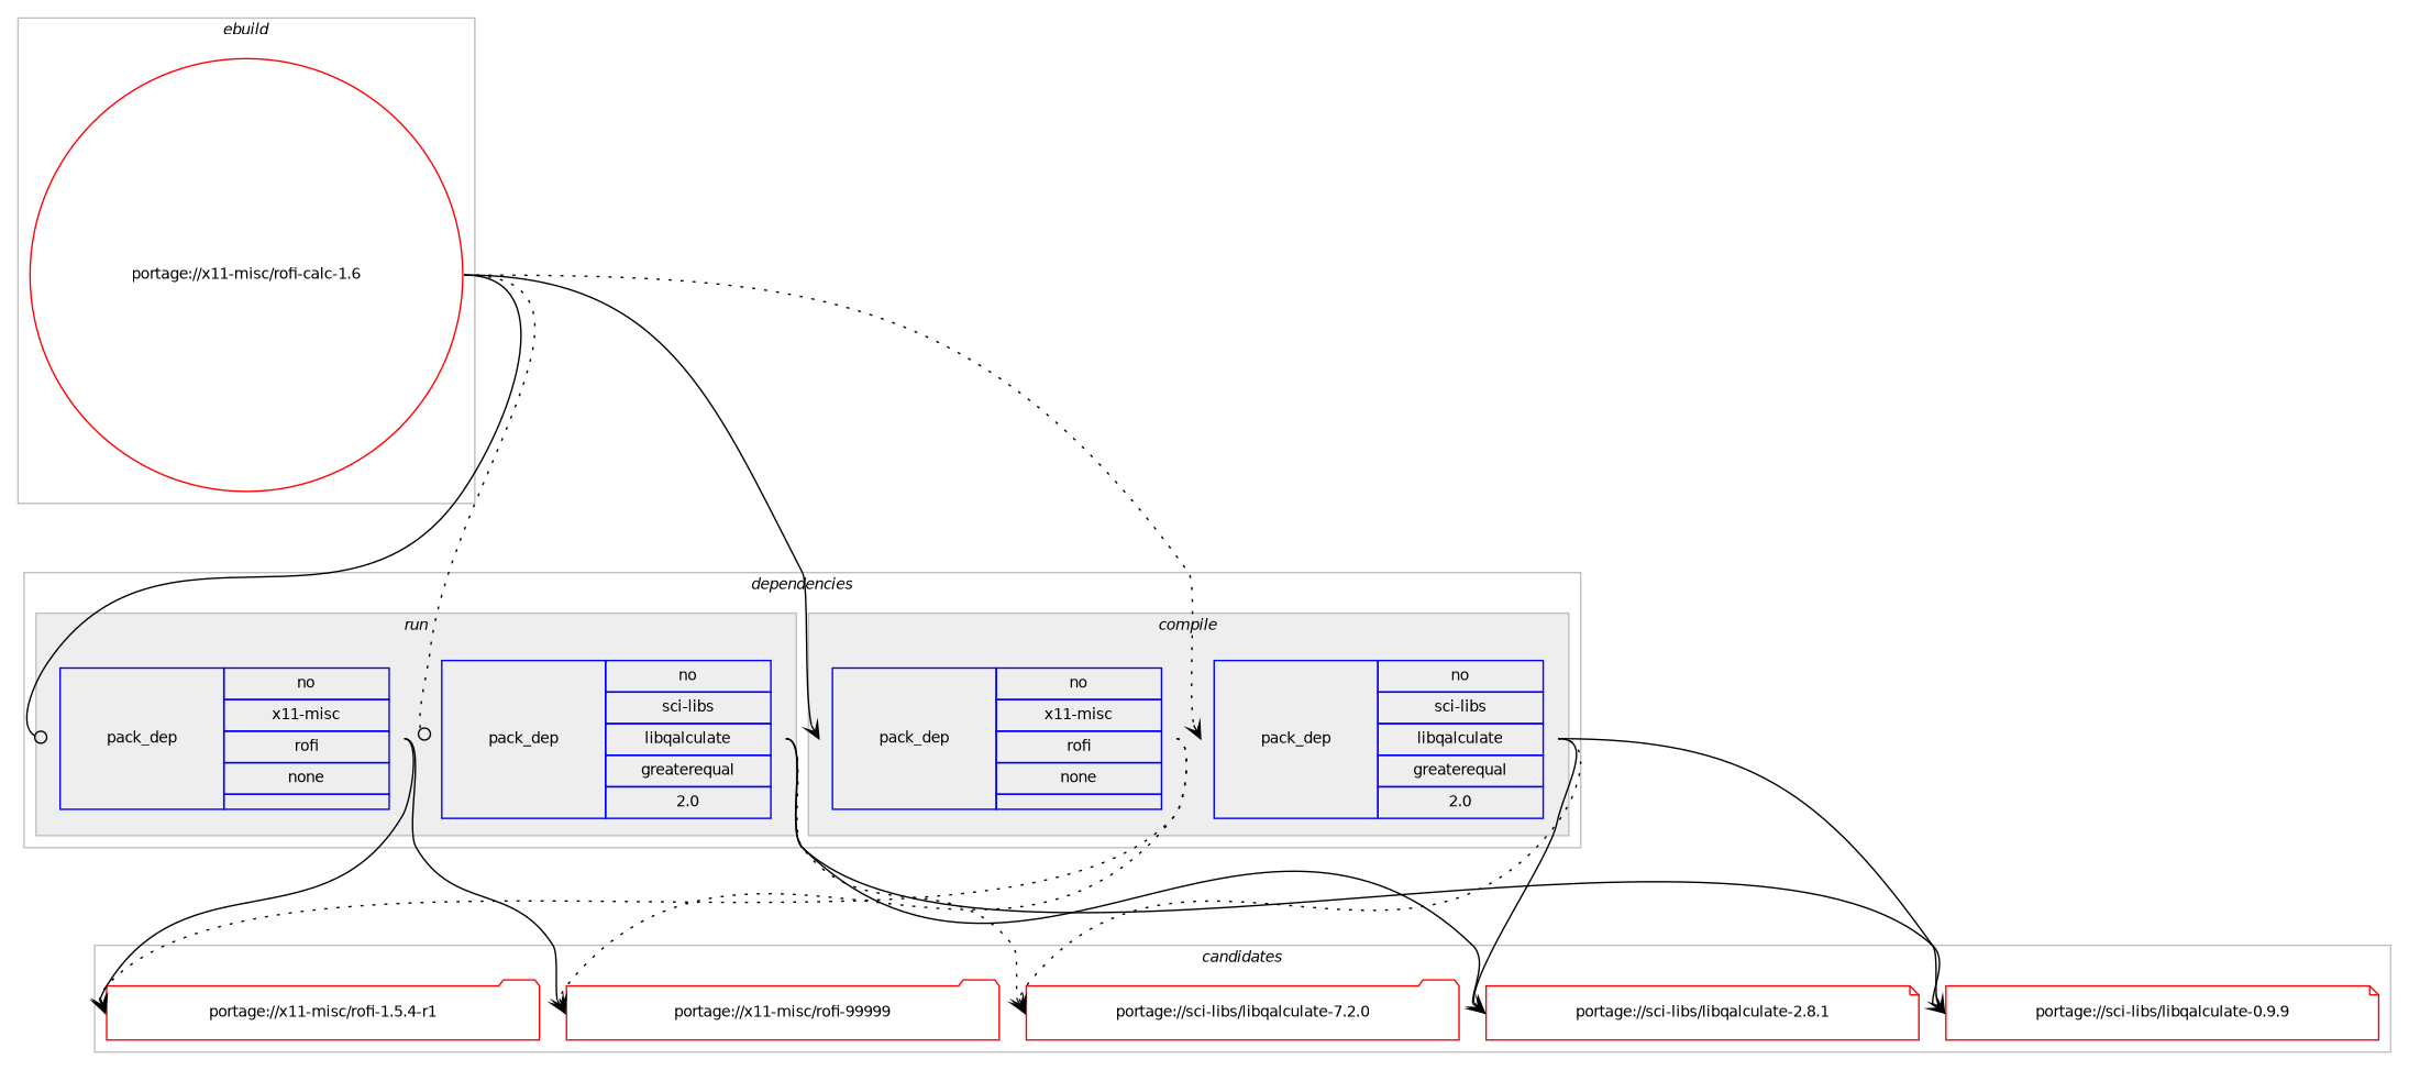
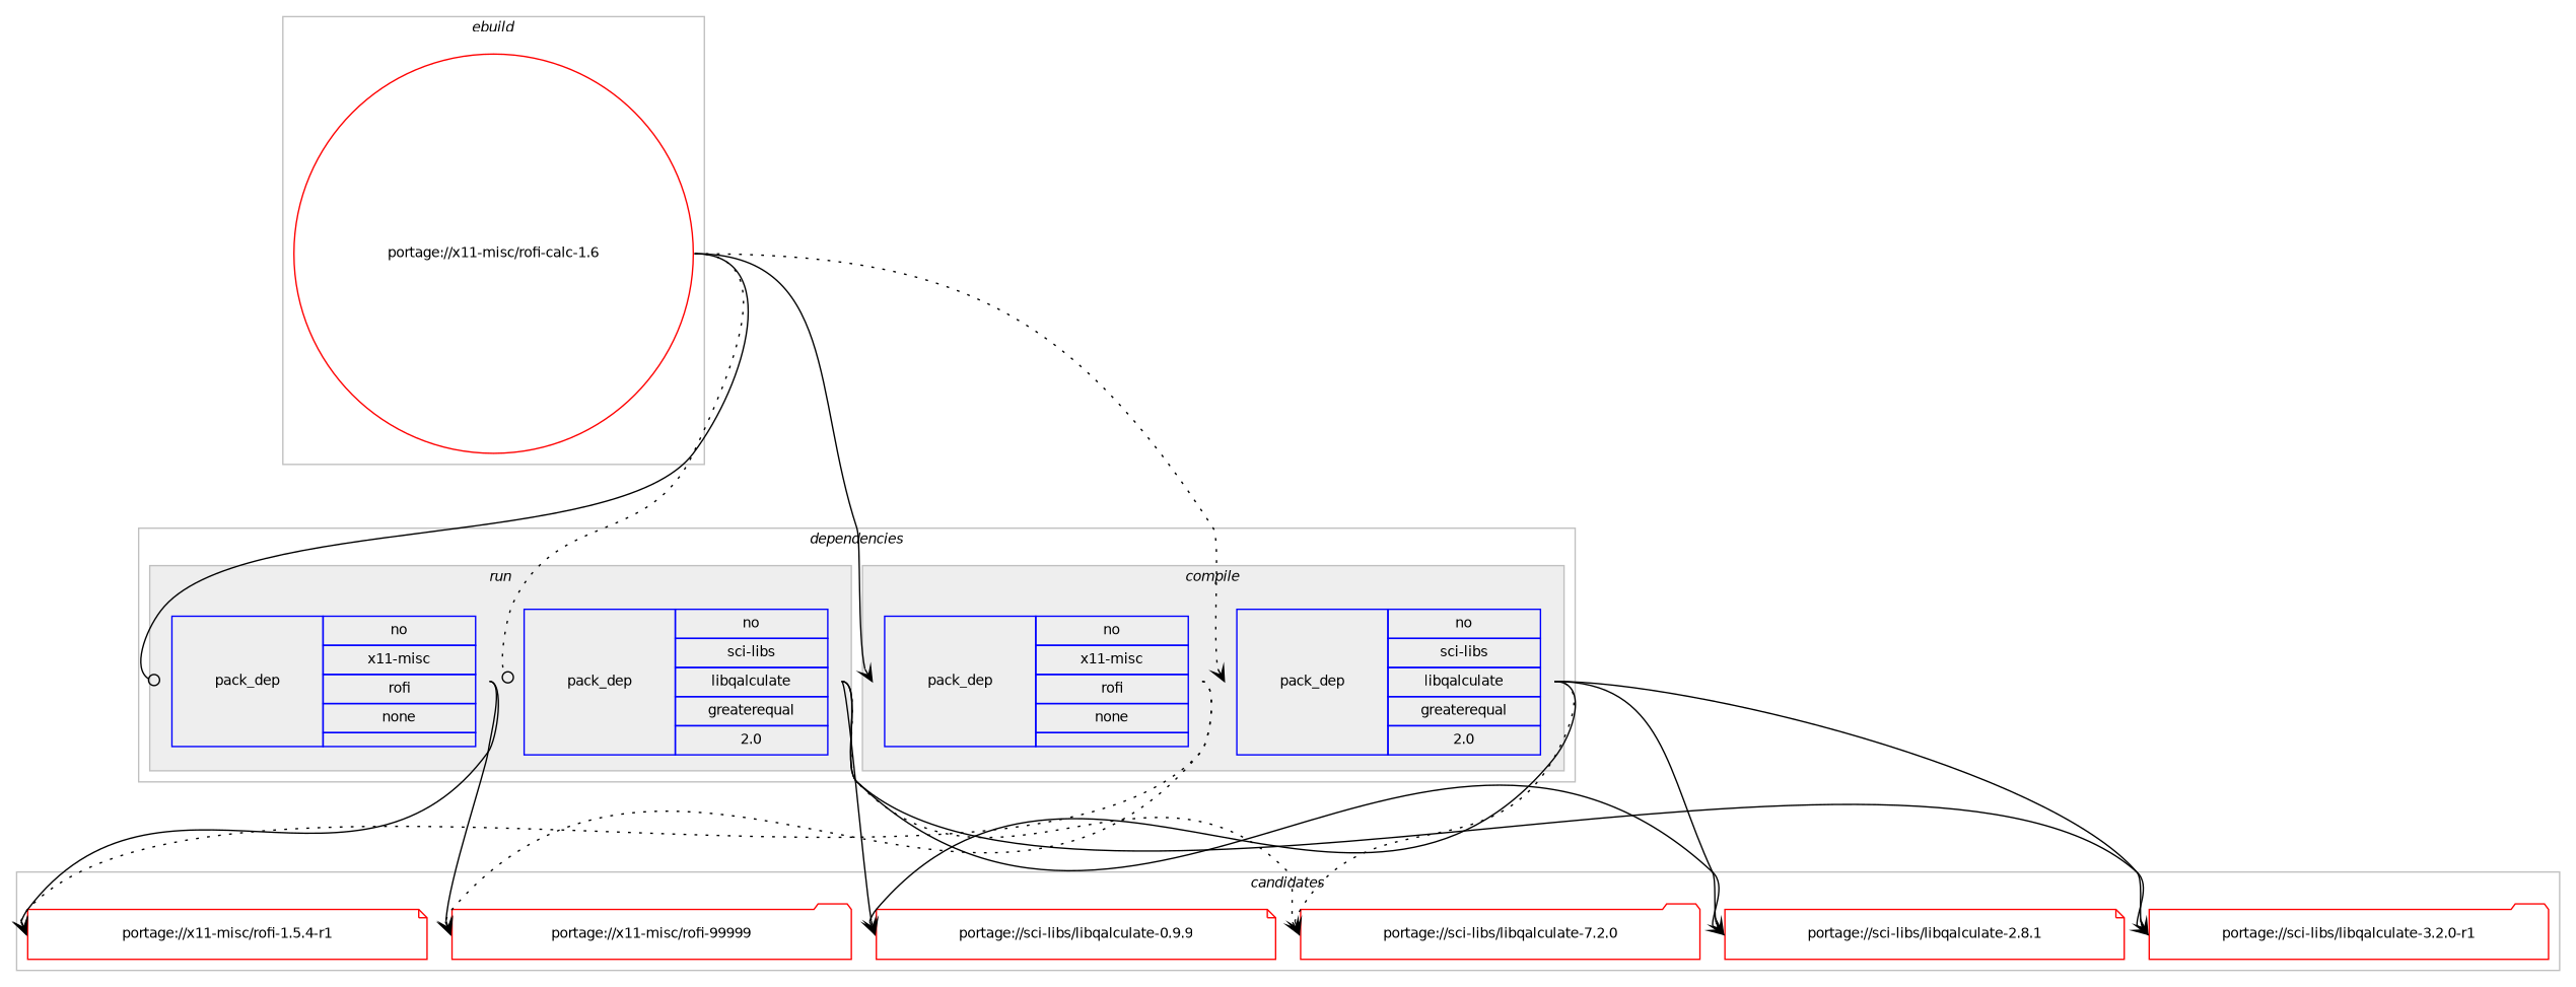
  digraph {
    compound=true
    concentrate=true
    fontname=Helvetica
    fontsize=10
    newrank=true
    rankdir=TB
    ranksep=1.5
    node [color=red fontname=Helvetica fontsize=10 shape=none]
    edge [arrowhead=vee headport=w style=solid tailport=e weight=100]
    n1 [label="portage://x11-misc/rofi-calc-1.6" shape=circle width=4]
    n2 [color=blue label=<<TABLE BORDER="0" CELLBORDER="1" CELLSPACING="0" CELLPADDING="4" WIDTH="220"><TR><TD ROWSPAN="6" CELLPADDING="30">pack_dep</TD></TR><TR><TD WIDTH="110">no</TD></TR><TR><TD>sci-libs</TD></TR><TR><TD>libqalculate</TD></TR><TR><TD>greaterequal</TD></TR><TR><TD>2.0</TD></TR></TABLE>>]
    n3 [color=blue label=<<TABLE BORDER="0" CELLBORDER="1" CELLSPACING="0" CELLPADDING="4" WIDTH="220"><TR><TD ROWSPAN="6" CELLPADDING="30">pack_dep</TD></TR><TR><TD WIDTH="110">no</TD></TR><TR><TD>x11-misc</TD></TR><TR><TD>rofi</TD></TR><TR><TD>none</TD></TR><TR><TD></TD></TR></TABLE>>]
    n4 [color=blue label=<<TABLE BORDER="0" CELLBORDER="1" CELLSPACING="0" CELLPADDING="4" WIDTH="220"><TR><TD ROWSPAN="6" CELLPADDING="30">pack_dep</TD></TR><TR><TD WIDTH="110">no</TD></TR><TR><TD>sci-libs</TD></TR><TR><TD>libqalculate</TD></TR><TR><TD>greaterequal</TD></TR><TR><TD>2.0</TD></TR></TABLE>>]
    n5 [color=blue label=<<TABLE BORDER="0" CELLBORDER="1" CELLSPACING="0" CELLPADDING="4" WIDTH="220"><TR><TD ROWSPAN="6" CELLPADDING="30">pack_dep</TD></TR><TR><TD WIDTH="110">no</TD></TR><TR><TD>x11-misc</TD></TR><TR><TD>rofi</TD></TR><TR><TD>none</TD></TR><TR><TD></TD></TR></TABLE>>]
+   n6 [label="portage://sci-libs/libqalculate-3.2.0-r1" shape=folder width=4]
    n7 [label="portage://sci-libs/libqalculate-2.8.1" shape=note width=4]
    n8 [label="portage://sci-libs/libqalculate-7.2.0" shape=folder width=4]
    n9 [label="portage://sci-libs/libqalculate-0.9.9" shape=note width=4]
    n10 [label="portage://x11-misc/rofi-99999" shape=folder width=4]
-   n11 [label="portage://x11-misc/rofi-1.5.4-r1" shape=folder width=4]
+   n11 [label="portage://x11-misc/rofi-1.5.4-r1" shape=note width=4]
    subgraph cluster_1 {
      color=gray
      label=<<i>ebuild</i>>
      rank=same
      n1
    }
    subgraph cluster_2 {
      color=gray
      label=<<i>dependencies</i>>
      subgraph cluster_3 {
        color=gray
        fillcolor="#eeeeee"
        label=<<i>compile</i>>
        style=filled
        subgraph sub_4 {
          color=gray
          fillcolor="#eeeeee"
          label=<<i>compile</i>>
          style=filled
          n2
        }
        subgraph sub_5 {
          color=gray
          fillcolor="#eeeeee"
          label=<<i>compile</i>>
          style=filled
          n3
        }
      }
      subgraph cluster_6 {
        color=gray
        fillcolor="#eeeeee"
        label=<<i>compile and run</i>>
        style=filled
      }
      subgraph cluster_7 {
        color=gray
        fillcolor="#eeeeee"
        label=<<i>run</i>>
        style=filled
        subgraph sub_8 {
          color=gray
          fillcolor="#eeeeee"
          label=<<i>run</i>>
          style=filled
          n4
        }
        subgraph sub_9 {
          color=gray
          fillcolor="#eeeeee"
          label=<<i>run</i>>
          style=filled
          n5
        }
      }
    }
    subgraph cluster_10 {
      color=gray
      label=<<i>candidates</i>>
      rank=same
      subgraph sub_11 {
        color=black
        label=<<i>candidates</i>>
        nodesep=1
        rank=same
+       n6
        n7
        n8
        n9
      }
      subgraph sub_12 {
        color=black
        label=<<i>candidates</i>>
        nodesep=1
        rank=same
        n10
        n11
      }
      subgraph sub_13 {
        color=black
        label=<<i>candidates</i>>
        nodesep=1
        rank=same
+       n6
        n7
        n8
        n9
      }
      subgraph sub_14 {
        color=black
        label=<<i>candidates</i>>
        nodesep=1
        rank=same
        n10
        n11
      }
    }
    n1 -> n2 [style=dotted weight=20]
    n1 -> n3 [weight=20]
    n1 -> n4 [arrowhead=odot style=dotted weight=20]
    n1 -> n5 [arrowhead=odot weight=20]
+   n2 -> n6
    n2 -> n7
    n2 -> n8 [style=dotted]
    n2 -> n9
    n3 -> n10 [style=dotted]
    n3 -> n11 [style=dotted]
+   n4 -> n6
    n4 -> n7
    n4 -> n8 [style=dotted]
    n4 -> n9
    n5 -> n10
    n5 -> n11
  }
